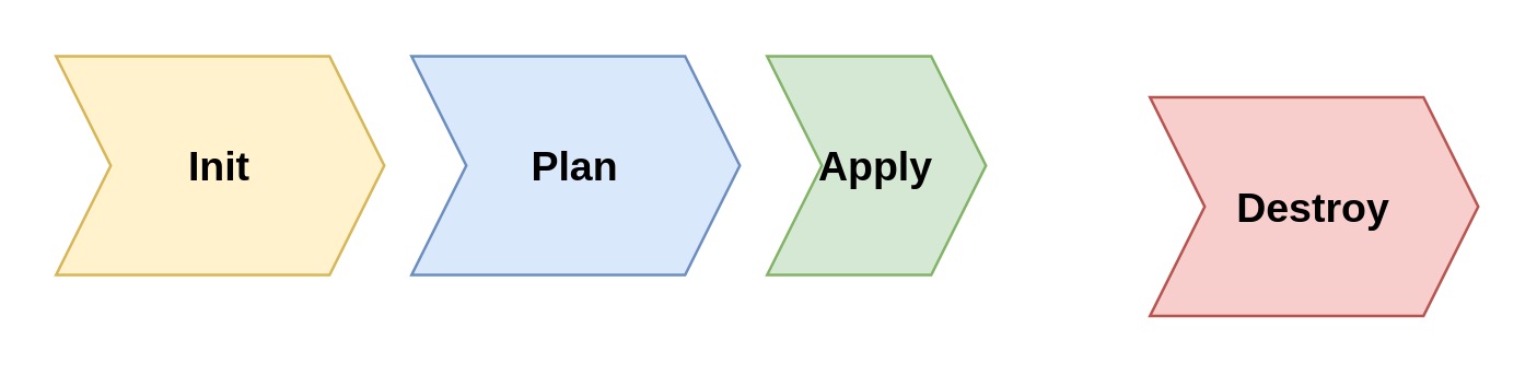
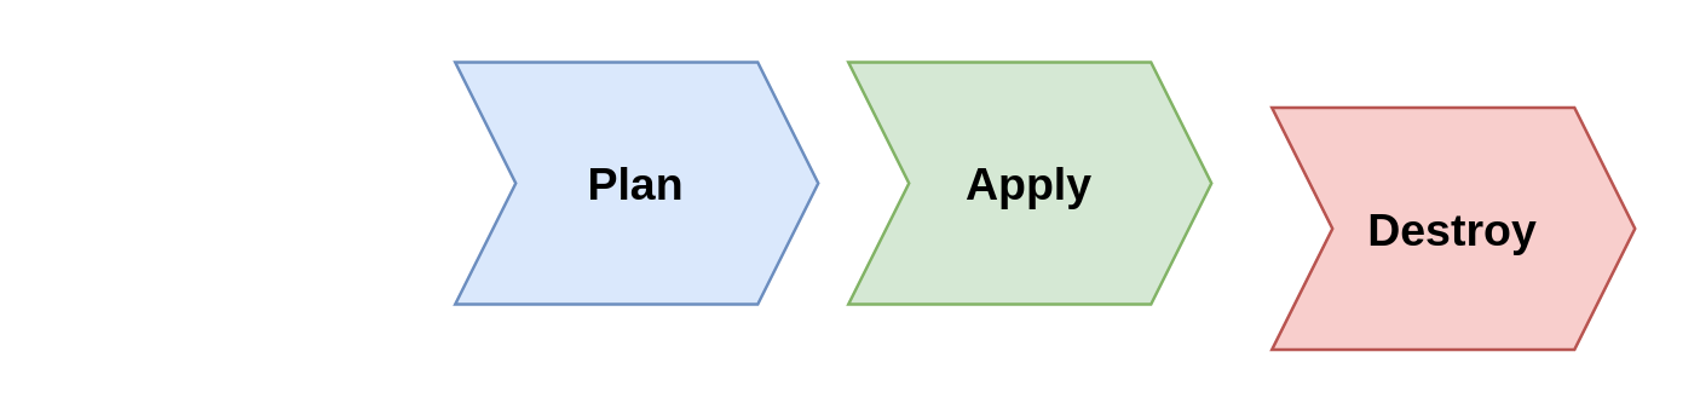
  <mxCell id="0" />
  <mxCell id="1" parent="0" />
- <mxCell id="2" value="&lt;span style=&quot;font-size: 15px;&quot;&gt;&lt;font style=&quot;font-size: 15px;&quot;&gt;Init&lt;/font&gt;&lt;/span&gt;" style="shape=step;perimeter=stepPerimeter;whiteSpace=wrap;html=1;fixedSize=1;fillColor=#fff2cc;strokeColor=#d6b656;fontSize=15;fontStyle=1" parent="1" vertex="1"><mxGeometry x="20" y="20" width="120" height="80" as="geometry" /></mxCell>
  <mxCell id="3" value="Plan" style="shape=step;perimeter=stepPerimeter;whiteSpace=wrap;html=1;fixedSize=1;fillColor=#dae8fc;strokeColor=#6c8ebf;fontSize=15;fontStyle=1" parent="1" vertex="1"><mxGeometry x="150" y="20" width="120" height="80" as="geometry" /></mxCell>
- <mxCell id="4" value="Apply" style="shape=step;perimeter=stepPerimeter;whiteSpace=wrap;html=1;fixedSize=1;fillColor=#d5e8d4;strokeColor=#82b366;fontSize=15;fontStyle=1" parent="1" vertex="1"><mxGeometry x="280" y="20" width="80" height="80" as="geometry" /></mxCell>
+ <mxCell id="4" value="Apply" style="shape=step;perimeter=stepPerimeter;whiteSpace=wrap;html=1;fixedSize=1;fillColor=#d5e8d4;strokeColor=#82b366;fontSize=15;fontStyle=1" parent="1" vertex="1"><mxGeometry x="280" y="20" width="120" height="80" as="geometry" /></mxCell>
  <mxCell id="5" value="Destroy" style="shape=step;perimeter=stepPerimeter;whiteSpace=wrap;html=1;fixedSize=1;fillColor=#f8cecc;strokeColor=#b85450;fontSize=15;fontStyle=1" parent="1" vertex="1"><mxGeometry x="420" y="35" width="120" height="80" as="geometry" /></mxCell>
